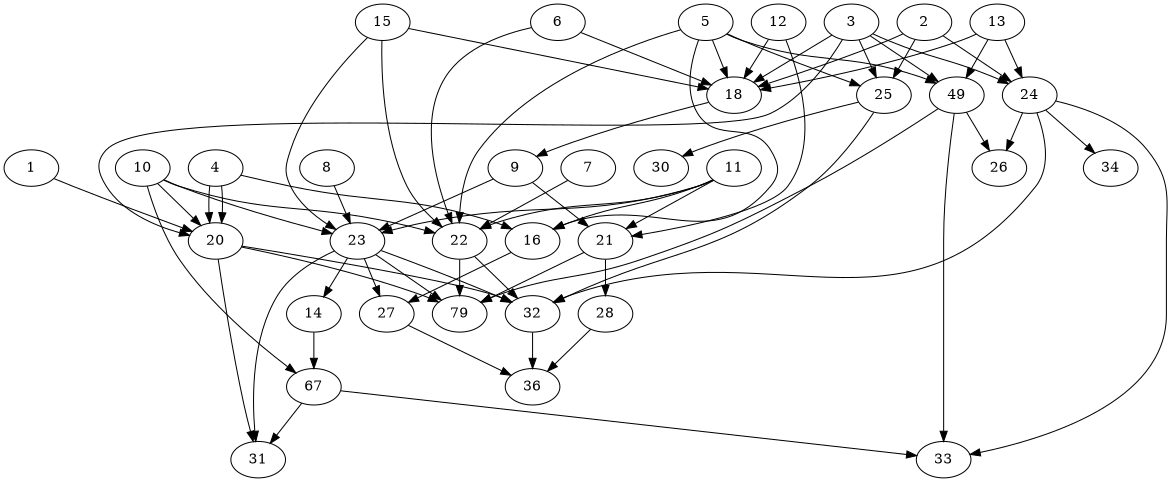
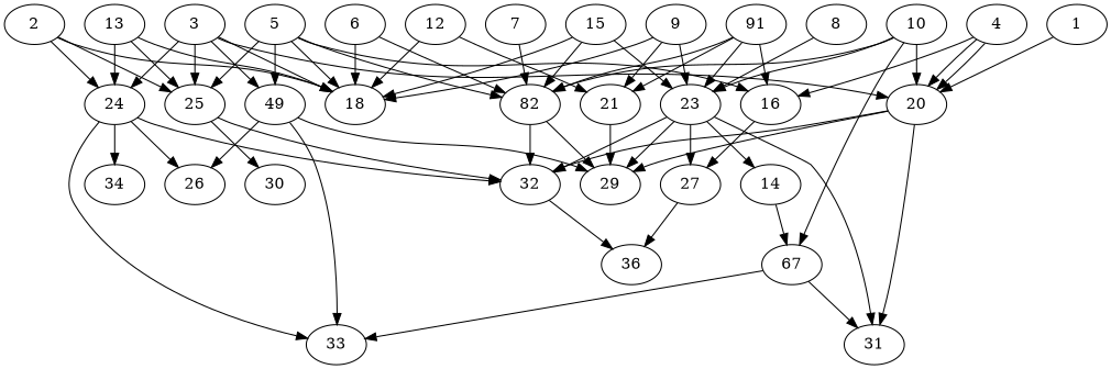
  digraph {
    node [alpha=0.03]
    1 [alpha=0.05 expect_size=35415040]
    20 [expect_size=50475008]
    31 [alpha=0.13 expect_size=31197184]
-   29 [alpha=0.05 expect_size=49209344 label=79]
+   29 [alpha=0.05 expect_size=49209344]
    32 [expect_size=50912256]
    n6 [alpha=0.04 expect_size=9464832 label=36]
    2 [alpha=0.15 expect_size=25620480]
    18 [expect_size=23854080]
    24 [alpha=0.11 expect_size=43258880]
    25 [alpha=0.02 expect_size=23329792]
    33 [alpha=0.13 expect_size=10109952]
    26 [alpha=0.10 expect_size=13283328]
    34 [alpha=0.11 expect_size=31178752]
    30 [alpha=0.09 expect_size=24958976]
    3 [alpha=0.09 expect_size=33259520]
    n16 [alpha=0.10 expect_size=32096256 label=49]
    4 [alpha=0.06 expect_size=42144768]
    16 [alpha=0.00 expect_size=17455104]
    27 [alpha=0.07 expect_size=13970432]
    5 [alpha=0.11 expect_size=27033600]
-   22 [expect_size=15446016]
+   22 [expect_size=15446016 label=82]
    6 [alpha=0.20 expect_size=45800448]
    7 [expect_size=25773056]
    8 [expect_size=52033536]
    23 [alpha=0.09 expect_size=11354112]
    14 [alpha=0.12 expect_size=25680896]
    9 [alpha=0.08 expect_size=15177728]
    21 [alpha=0.08 expect_size=31558656]
-   28 [alpha=0.04 expect_size=42636288]
    10 [alpha=0.12 expect_size=11894784]
    n31 [alpha=0.12 expect_size=17062912 label=67]
-   11 [alpha=0.13 expect_size=6619136]
+   11 [alpha=0.13 expect_size=6619136 label=91]
    12 [alpha=0.18 expect_size=17817600]
    13 [alpha=0.14 expect_size=5381120]
    15 [alpha=0.16 expect_size=38717440]
    1 -> 20
    20 -> 31
    20 -> 29
    20 -> 32
    32 -> n6
    2 -> 18
    2 -> 24
    2 -> 25
    24 -> 32
    24 -> 33
    24 -> 26
    24 -> 34
    25 -> 32
    25 -> 30
    3 -> 20
    3 -> 18
    3 -> 24
    3 -> 25
    3 -> n16
    n16 -> 29
    n16 -> 33
    n16 -> 26
    4 -> 20
    4 -> 20
    4 -> 16
    16 -> 27
    27 -> n6
    5 -> 18
    5 -> 25
    5 -> n16
    5 -> 16
    5 -> 22
    22 -> 29
    22 -> 32
    6 -> 18
    6 -> 22
    7 -> 22
    8 -> 23
    23 -> 31
    23 -> 29
    23 -> 32
    23 -> 27
    23 -> 14
    14 -> n31
-   18 -> 9
+   9 -> 18
    9 -> 23
    9 -> 21
    21 -> 29
-   21 -> 28
-   28 -> n6
    10 -> 20
    10 -> 22
    10 -> 23
    10 -> n31
    n31 -> 31
    n31 -> 33
    11 -> 16
    11 -> 22
    11 -> 23
    11 -> 21
    12 -> 18
    12 -> 21
    13 -> 18
    13 -> 24
-   13 -> n16
+   13 -> 25
    15 -> 18
    15 -> 22
    15 -> 23
  }
